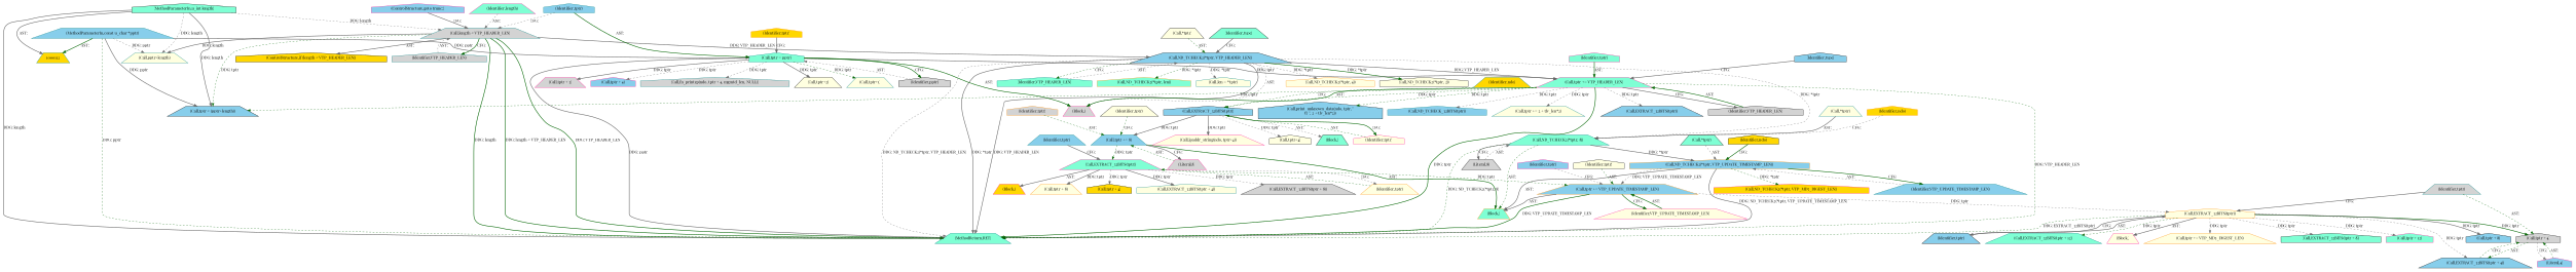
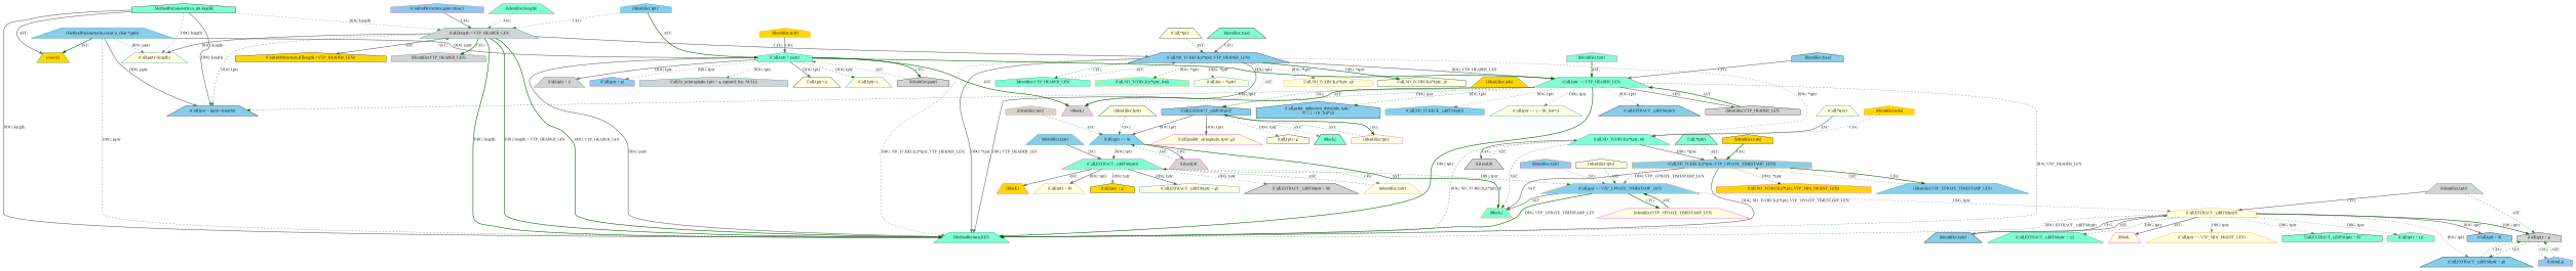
  digraph {
    fontname="Playfair Display"
    node [color=black fillcolor=skyblue fontname="Playfair Display" shape=trapezium style=filled]
    edge [color=gray40 fontname="Playfair Display" style=dashed]
    n1 [fillcolor=lightgrey label="(Call,tptr + 4)" shape=house]
    n2 [color=deeppink label="(Literal,4)" shape=house]
    n3 [label="(Call,EXTRACT_32BITS(tptr + 4))"]
    n4 [color=darkorange fillcolor=lightyellow label="(Call,EXTRACT_32BITS(tptr))" shape=house]
    n5 [label="(Call,tptr + 8)" shape=house]
    n6 [label="(Identifier,tptr)"]
    n7 [color=teal fillcolor=aquamarine label="(Call,EXTRACT_32BITS(tptr + 12))"]
    n8 [color=teal fillcolor=aquamarine label="(MethodReturn,RET)"]
    n9 [color=deeppink fillcolor=lightyellow label="(Block,)"]
    n10 [color=darkorange fillcolor=lightyellow label="(Call,tptr += VTP_MD5_DIGEST_LEN)"]
    n11 [fillcolor=aquamarine label="(Call,EXTRACT_32BITS(tptr + 8))" shape=house]
    n12 [color=deeppink fillcolor=aquamarine label="(Call,tptr + 12)" shape=house]
    n13 [color=darkorange label="(Call,tptr += VTP_UPDATE_TIMESTAMP_LEN)"]
    n14 [color=darkorange fillcolor=aquamarine label="(Block,)"]
    n15 [color=deeppink fillcolor=lightyellow label="(Identifier,VTP_UPDATE_TIMESTAMP_LEN)"]
    n16 [color=darkorange label="(Call,ND_TCHECK2(*tptr, VTP_UPDATE_TIMESTAMP_LEN))" shape=house]
    n17 [color=deeppink fillcolor=gold label="(Call,ND_TCHECK2(*tptr, VTP_MD5_DIGEST_LEN))" shape=house]
    n18 [color=teal label="(Identifier,VTP_UPDATE_TIMESTAMP_LEN)"]
    n19 [color=teal fillcolor=aquamarine label="(Call,ND_TCHECK2(*tptr, 8))"]
    n20 [fillcolor=lightgrey label="(Literal,8)"]
    n21 [label="(Call,ND_TCHECK2(*tptr, VTP_HEADER_LEN))"]
    n22 [color=deeppink fillcolor=aquamarine label="(Call,tptr += VTP_HEADER_LEN)"]
    n23 [color=deeppink fillcolor=lightgrey label="(Block,)"]
    n24 [color=darkorange fillcolor=lightyellow label="(Call,ND_TCHECK2(*tptr, 4))" shape=house]
    n25 [fillcolor=lightyellow label="(Call,ND_TCHECK2(*tptr, 2))" shape=house]
    n26 [color=teal fillcolor=aquamarine label="(Identifier,VTP_HEADER_LEN)" shape=house]
    n27 [color=darkorange fillcolor=aquamarine label="(Call,ND_TCHECK2(*tptr, len))" shape=house]
    n28 [color=teal fillcolor=lightyellow label="(Call,len = *tptr)" shape=house]
    n29 [label="(Call,tptr < (pptr+length))"]
    n30 [label="(Call,EXTRACT_32BITS(tptr))" shape=house]
    n31 [label="(Call,print_unknown_data(ndo, tptr, \"\n\t\t  \", 2 + tlv_len*2))" shape=house]
    n32 [color=teal label="(Call,ND_TCHECK_32BITS(tptr))" shape=house]
    n33 [color=teal fillcolor=lightyellow label="(Call,tptr += 2 + tlv_len*2)"]
    n34 [label="(Call,EXTRACT_32BITS(tptr))"]
    n35 [fillcolor=lightgrey label="(Identifier,VTP_HEADER_LEN)" shape=house]
    n36 [color=teal fillcolor=lightgrey label="(Call,length < VTP_HEADER_LEN)"]
    n37 [fillcolor=gold label="(ControlStructure,if (length < VTP_HEADER_LEN))" shape=house]
    n38 [color=teal fillcolor=lightyellow label="(Call,pptr+length)"]
    n39 [color=teal fillcolor=lightgrey label="(Identifier,VTP_HEADER_LEN)" shape=house]
    n40 [fillcolor=aquamarine label="(MethodParameterIn,u_int length)" shape=house]
    1000112 [color=teal fillcolor=gold]
    n42 [color=deeppink fillcolor=aquamarine label="(Call,EXTRACT_32BITS(tptr))"]
    n43 [color=darkorange fillcolor=lightyellow label="(Call,tptr + 8)"]
    n44 [fillcolor=gold label="(Call,tptr + 4)" shape=house]
    n45 [color=teal fillcolor=lightyellow label="(Call,EXTRACT_32BITS(tptr + 4))" shape=house]
    n46 [fillcolor=lightgrey label="(Call,EXTRACT_32BITS(tptr + 8))"]
    n47 [color=darkorange fillcolor=lightyellow label="(Identifier,tptr)"]
    n48 [color=deeppink fillcolor=gold label="(Block,)"]
    n49 [color=teal label="(Call,tptr += 8)"]
    n50 [color=deeppink fillcolor=lightgrey label="(Literal,8)"]
    n51 [fillcolor=lightyellow label="(Call,tptr+4)" shape=house]
    n52 [fillcolor=aquamarine label="(Block,)"]
    n53 [color=deeppink fillcolor=lightyellow label="(Identifier,tptr)" shape=house]
    n54 [color=deeppink fillcolor=lightyellow label="(Call,ipaddr_string(ndo, tptr+4))"]
    n55 [color=teal fillcolor=aquamarine label="(Call,tptr = pptr)" shape=house]
-   n56 [color=deeppink fillcolor=lightgrey label="(Call,tptr + 3)"]
+   n56 [color=teal fillcolor=lightgrey label="(Call,tptr + 3)"]
    n57 [color=deeppink label="(Call,tptr + 4)" shape=house]
    n58 [color=teal fillcolor=lightgrey label="(Call,fn_printzp(ndo, tptr + 4, mgmtd_len, NULL))" shape=house]
    n59 [fillcolor=lightyellow label="(Call,tptr+2)"]
    n60 [color=teal fillcolor=lightyellow label="(Call,tptr+1)"]
    n61 [fillcolor=lightgrey label="(Identifier,pptr)" shape=house]
    n62 [color=teal label="(MethodParameterIn,const u_char *pptr)"]
    n63 [fillcolor=lightyellow label="(Call,*tptr)"]
    n64 [color=teal label="(Identifier,tptr)"]
    n65 [fillcolor=aquamarine label="(Call,*tptr)"]
    n66 [color=darkorange fillcolor=gold label="(Identifier,ndo)" shape=house]
    n67 [fillcolor=aquamarine label="(Identifier,type)"]
    n68 [color=teal fillcolor=lightgrey label="(Identifier,tptr)"]
    n69 [color=deeppink label="(ControlStructure,goto trunc;)" shape=house]
    n70 [color=darkorange fillcolor=gold label="(Identifier,tptr)" shape=house]
    n71 [color=deeppink label="(Identifier,tptr)" shape=house]
    n72 [color=deeppink fillcolor=aquamarine label="(Identifier,tptr)" shape=house]
    n73 [label="(Identifier,type)" shape=house]
    n74 [color=deeppink fillcolor=aquamarine label="(Identifier,length)"]
    n75 [color=teal label="(Identifier,tptr)" shape=house]
    n76 [color=teal fillcolor=gold label="(Identifier,ndo)"]
    n77 [color=teal fillcolor=lightyellow label="(Call,*tptr)"]
    n78 [fillcolor=lightyellow label="(Identifier,tptr)"]
    n79 [color=darkorange fillcolor=lightgrey label="(Identifier,tptr)" shape=house]
    n80 [fillcolor=gold label="(Identifier,ndo)" shape=house]
    n81 [fillcolor=lightyellow label="(Identifier,tptr)" shape=house]
    n1 -> n2 [label="CFG: "]
    n1 -> n3 [color=darkgreen label="AST: "]
    n2 -> n1 [color=darkgreen label="AST: "]
    n3 -> n1 [color=darkgreen label="CFG: "]
    n4 -> n1 [color=darkgreen label="DDG: tptr" style=bold]
    n4 -> n3 [label="DDG: tptr"]
    n4 -> n5 [label="DDG: tptr" style=bold]
    n4 -> n6 [label="CFG: " style=bold]
    n4 -> n7 [color=darkgreen label="DDG: tptr"]
    n4 -> n8 [color=darkgreen label="DDG: EXTRACT_32BITS(tptr)"]
    n4 -> n9 [label="AST: " style=bold]
    n4 -> n10 [label="DDG: tptr"]
    n4 -> n11 [label="DDG: tptr"]
    n4 -> n12 [label="DDG: tptr"]
    n6 -> n4 [label="AST: " style=bold]
    n13 -> n4 [label="DDG: tptr"]
    n13 -> n8 [color=darkgreen label="DDG: VTP_UPDATE_TIMESTAMP_LEN" style=bold]
    n13 -> n14 [label="AST: " style=bold]
    n13 -> n15 [color=darkgreen label="CFG: " style=bold]
    n15 -> n13 [color=darkgreen label="AST: " style=bold]
    n16 -> n8 [label="DDG: ND_TCHECK2(*tptr, VTP_UPDATE_TIMESTAMP_LEN)" style=bold]
    n16 -> n13 [label="DDG: VTP_UPDATE_TIMESTAMP_LEN"]
    n16 -> n14 [label="AST: " style=bold]
    n16 -> n17 [color=darkgreen label="DDG: *tptr"]
    n16 -> n18 [color=darkgreen label="CFG: " style=bold]
    n18 -> n16 [label="AST: "]
    n19 -> n8 [color=darkgreen label="DDG: ND_TCHECK2(*tptr, 8)"]
    n19 -> n14 [color=darkgreen label="AST: "]
    n19 -> n16 [label="DDG: *tptr" style=bold]
    n19 -> n20 [label="CFG: " style=bold]
    n20 -> n19 [label="AST: "]
    n21 -> n8 [label="DDG: ND_TCHECK2(*tptr, VTP_HEADER_LEN)"]
    n21 -> n8 [label="DDG: *tptr" style=bold]
    n21 -> n8 [label="DDG: VTP_HEADER_LEN" style=bold]
    n21 -> n19 [label="DDG: *tptr"]
    n21 -> n22 [label="DDG: VTP_HEADER_LEN" style=bold]
    n21 -> n23 [label="AST: "]
    n21 -> n24 [label="DDG: *tptr"]
    n21 -> n25 [color=darkgreen label="DDG: *tptr" style=bold]
    n21 -> n26 [color=darkgreen label="CFG: "]
    n21 -> n27 [color=darkgreen label="DDG: *tptr"]
    n21 -> n28 [label="DDG: *tptr"]
    n22 -> n8 [color=darkgreen label="DDG: tptr" style=bold]
    n22 -> n8 [color=darkgreen label="DDG: VTP_HEADER_LEN"]
    n22 -> n23 [color=darkgreen label="AST: " style=bold]
    n22 -> n29 [color=darkgreen label="DDG: tptr"]
    n22 -> n30 [color=darkgreen label="DDG: tptr"]
    n22 -> n31 [color=darkgreen label="DDG: tptr"]
    n22 -> n32 [label="DDG: tptr"]
    n22 -> n33 [label="DDG: tptr"]
    n22 -> n34 [label="DDG: tptr"]
    n22 -> n35 [label="CFG: " style=bold]
    n26 -> n21 [label="AST: "]
    n30 -> n49 [label="DDG: tptr" style=bold]
    n30 -> n51 [label="DDG: tptr"]
    n30 -> n52 [label="AST: "]
    n30 -> n53 [color=darkgreen label="CFG: " style=bold]
    n30 -> n54 [label="DDG: tptr" style=bold]
    n35 -> n22 [color=darkgreen label="AST: " style=bold]
    n36 -> n8 [color=darkgreen label="DDG: length" style=bold]
    n36 -> n8 [color=darkgreen label="DDG: length < VTP_HEADER_LEN" style=bold]
    n36 -> n8 [color=darkgreen label="DDG: VTP_HEADER_LEN" style=bold]
-   n36 -> n21 [label="DDG: VTP_HEADER_LEN" style=bold]
+   n36 -> n21 [label="CFG: " style=bold]
    n36 -> n29 [color=darkgreen label="DDG: tptr"]
    n36 -> n37 [label="AST: " style=bold]
    n36 -> n38 [label="DDG: length" style=bold]
    n36 -> n39 [color=darkgreen label="CFG: " style=bold]
    n39 -> n36 [label="AST: "]
    n40 -> n8 [label="DDG: length" style=bold]
    n40 -> n29 [label="DDG: length" style=bold]
    n40 -> n36 [label="DDG: length"]
    n40 -> n38 [label="DDG: length"]
    n40 -> 1000112 [label="AST: " style=bold]
    n42 -> n13 [color=darkgreen label="DDG: tptr"]
    n42 -> n43 [label="DDG: tptr" style=bold]
    n42 -> n44 [label="DDG: tptr"]
    n42 -> n45 [label="DDG: tptr" style=bold]
    n42 -> n46 [label="DDG: tptr"]
    n42 -> n47 [label="CFG: "]
    n42 -> n48 [label="AST: " style=bold]
    n47 -> n42 [color=darkgreen label="AST: "]
    n49 -> n14 [color=darkgreen label="AST: " style=bold]
    n49 -> n42 [color=darkgreen label="DDG: tptr"]
    n49 -> n50 [label="CFG: " style=bold]
    n50 -> n49 [color=darkgreen label="AST: "]
    n53 -> n30 [color=darkgreen label="AST: "]
    n55 -> n8 [label="DDG: pptr" style=bold]
-   n55 -> n22 [label="DDG: tptr" style=bold]
+   n55 -> n22 [color=darkgreen label="DDG: tptr" style=bold]
    n55 -> n23 [color=darkgreen label="AST: " style=bold]
    n55 -> n56 [label="DDG: tptr" style=bold]
    n55 -> n57 [label="DDG: tptr"]
    n55 -> n58 [label="DDG: tptr"]
    n55 -> n59 [label="DDG: tptr" style=bold]
    n55 -> n60 [color=darkgreen label="DDG: tptr"]
    n55 -> n61 [color=darkgreen label="CFG: " style=bold]
    n61 -> n55 [label="AST: "]
    n62 -> n8 [color=darkgreen label="DDG: pptr"]
    n62 -> n29 [label="DDG: pptr" style=bold]
    n62 -> n38 [label="DDG: pptr"]
    n62 -> 1000112 [color=darkgreen label="AST: " style=bold]
    n62 -> n55 [label="DDG: pptr" style=bold]
    n63 -> n21 [color=darkgreen label="AST: "]
    n64 -> n42 [label="CFG: " style=bold]
    n65 -> n16 [label="AST: "]
    n66 -> n19 [label="CFG: "]
    n67 -> n21 [label="CFG: " style=bold]
    n68 -> n1 [color=darkgreen label="AST: "]
    n68 -> n4 [label="CFG: " style=bold]
    n69 -> n36 [label="CFG: " style=bold]
    n70 -> n55 [label="CFG: " style=bold]
    n71 -> n13 [label="CFG: "]
    n72 -> n22 [color=darkgreen label="AST: " style=bold]
    n73 -> n22 [label="CFG: " style=bold]
    n74 -> n36 [label="AST: "]
    n75 -> n36 [label="CFG: "]
    n75 -> n55 [color=darkgreen label="AST: " style=bold]
    n76 -> n30 [color=darkgreen label="CFG: "]
    n77 -> n19 [label="AST: " style=bold]
    n78 -> n49 [color=darkgreen label="CFG: "]
    n79 -> n49 [color=darkgreen label="AST: "]
    n80 -> n16 [color=darkgreen label="CFG: " style=bold]
    n81 -> n13 [color=darkgreen label="AST: "]
  }
